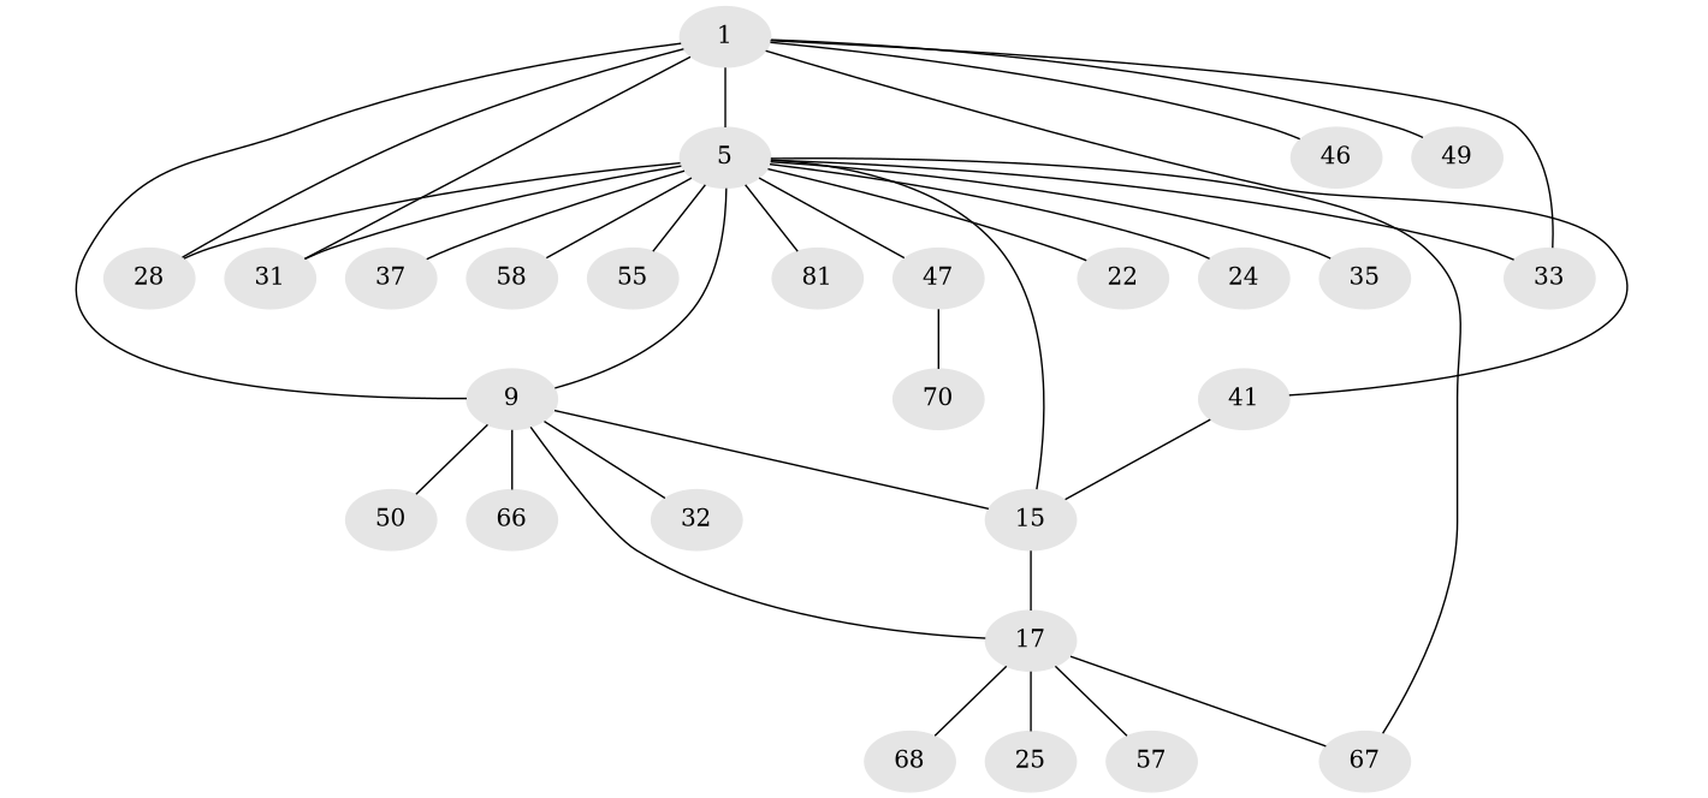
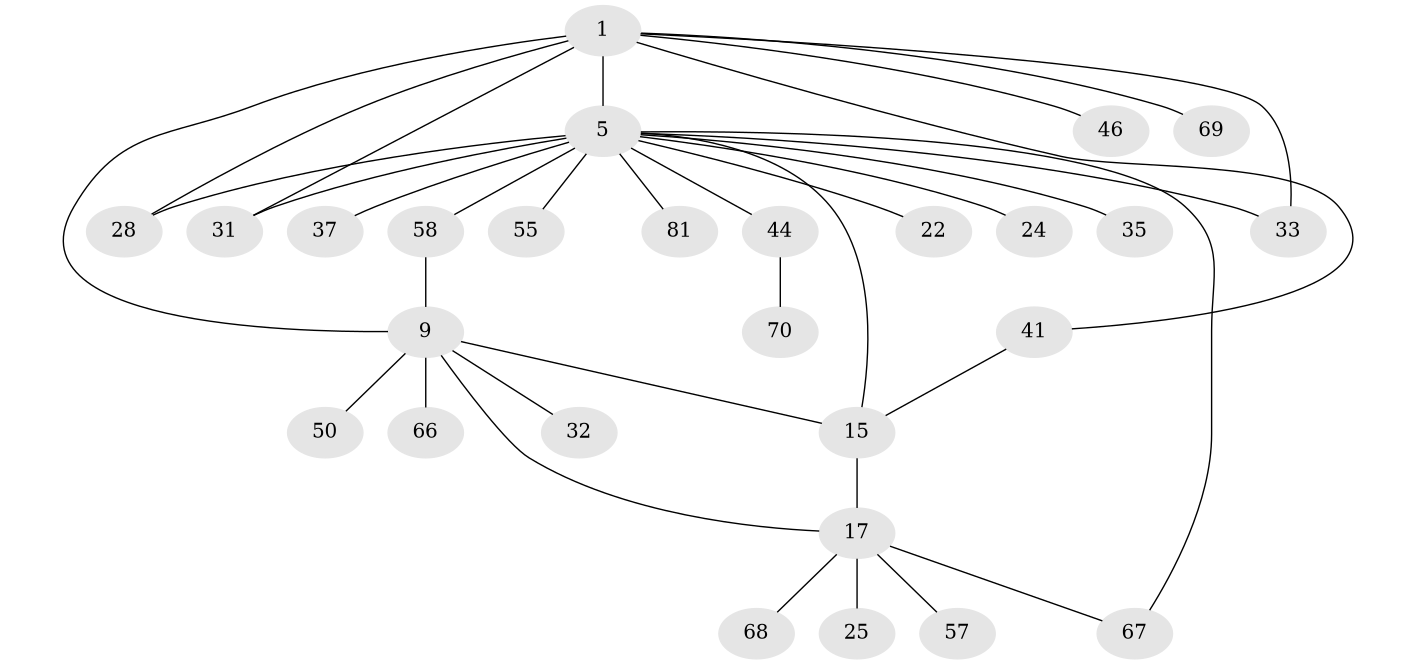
  graph {
    node [color=gray90 style=filled]
    1 [super="+4+3+2"]
    5 [super="+33+7+38+6+27"]
    9 [super="+10+30+11+84+12+88+43+29+62"]
    28 [super="+82"]
    31 [super="+76+87+71"]
    41 [super="+72"]
    46
-   49
+   49 [label=69]
    n9 [label=33 super="+85+66+83"]
    15 [super="+69"]
    22 [super="+80"]
    24
    35
    37 [super="+60"]
-   47 [super="+54+52"]
+   47 [super="+54+52" label=44]
    55
    58
    81
    67
    17 [super="+18+51+19"]
    32 [super="+36"]
    50
    n23 [label=66]
    25 [super="+78"]
    57
    68
    70
    1 -- 5 [weight=4]
    1 -- 9 [weight=4]
    1 -- 28
    1 -- 31 [weight=2]
    1 -- 41
    1 -- 46
    1 -- 49
    1 -- n9
-   5 -- 9 [weight=2]
+   58 -- 9 [weight=2]
    5 -- 28
    5 -- 31
    5 -- n9
    5 -- 15 [weight=2]
    5 -- 22
    5 -- 24
    5 -- 35
    5 -- 37
    5 -- 47
    5 -- 55
    5 -- 58
    5 -- 81
    5 -- 67
    9 -- 15
    9 -- 17
    9 -- 32
    9 -- 50
    9 -- n23
    41 -- 15
    15 -- 17
    47 -- 70
    17 -- 67
    17 -- 25
    17 -- 57
    17 -- 68
  }
